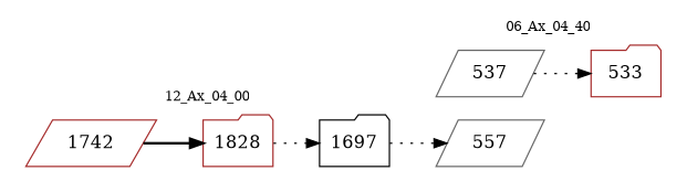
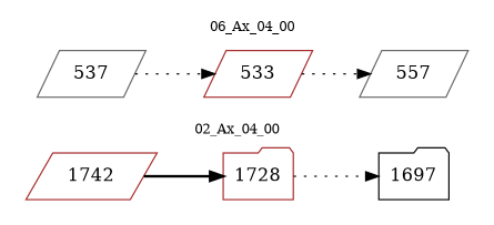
  digraph {
    rankdir=LR
    node [color=brown shape=parallelogram]
    edge [color=black style=dotted]
-   n1 [label=1828 shape=folder]
+   n1 [label=1728 shape=folder]
    n2 [color=black label=1697 shape=folder]
    n3 [label=1742]
-   n4 [label=533 shape=folder]
+   n4 [label=533]
    n5 [color=gray40 label=537]
    n6 [color=gray40 label=557]
    subgraph cluster_1 {
      color=white
      fontsize=10
-     label="12_Ax_04_00"
+     label="02_Ax_04_00"
      n1
      n2
      n3
    }
    subgraph cluster_2 {
      color=white
      fontsize=10
-     label="06_Ax_04_40"
+     label="06_Ax_04_00"
      n4
      n5
      n6
    }
    n1 -> n2
    n3 -> n1 [style=bold]
-   n2 -> n6
+   n4 -> n6
    n5 -> n4
  }
